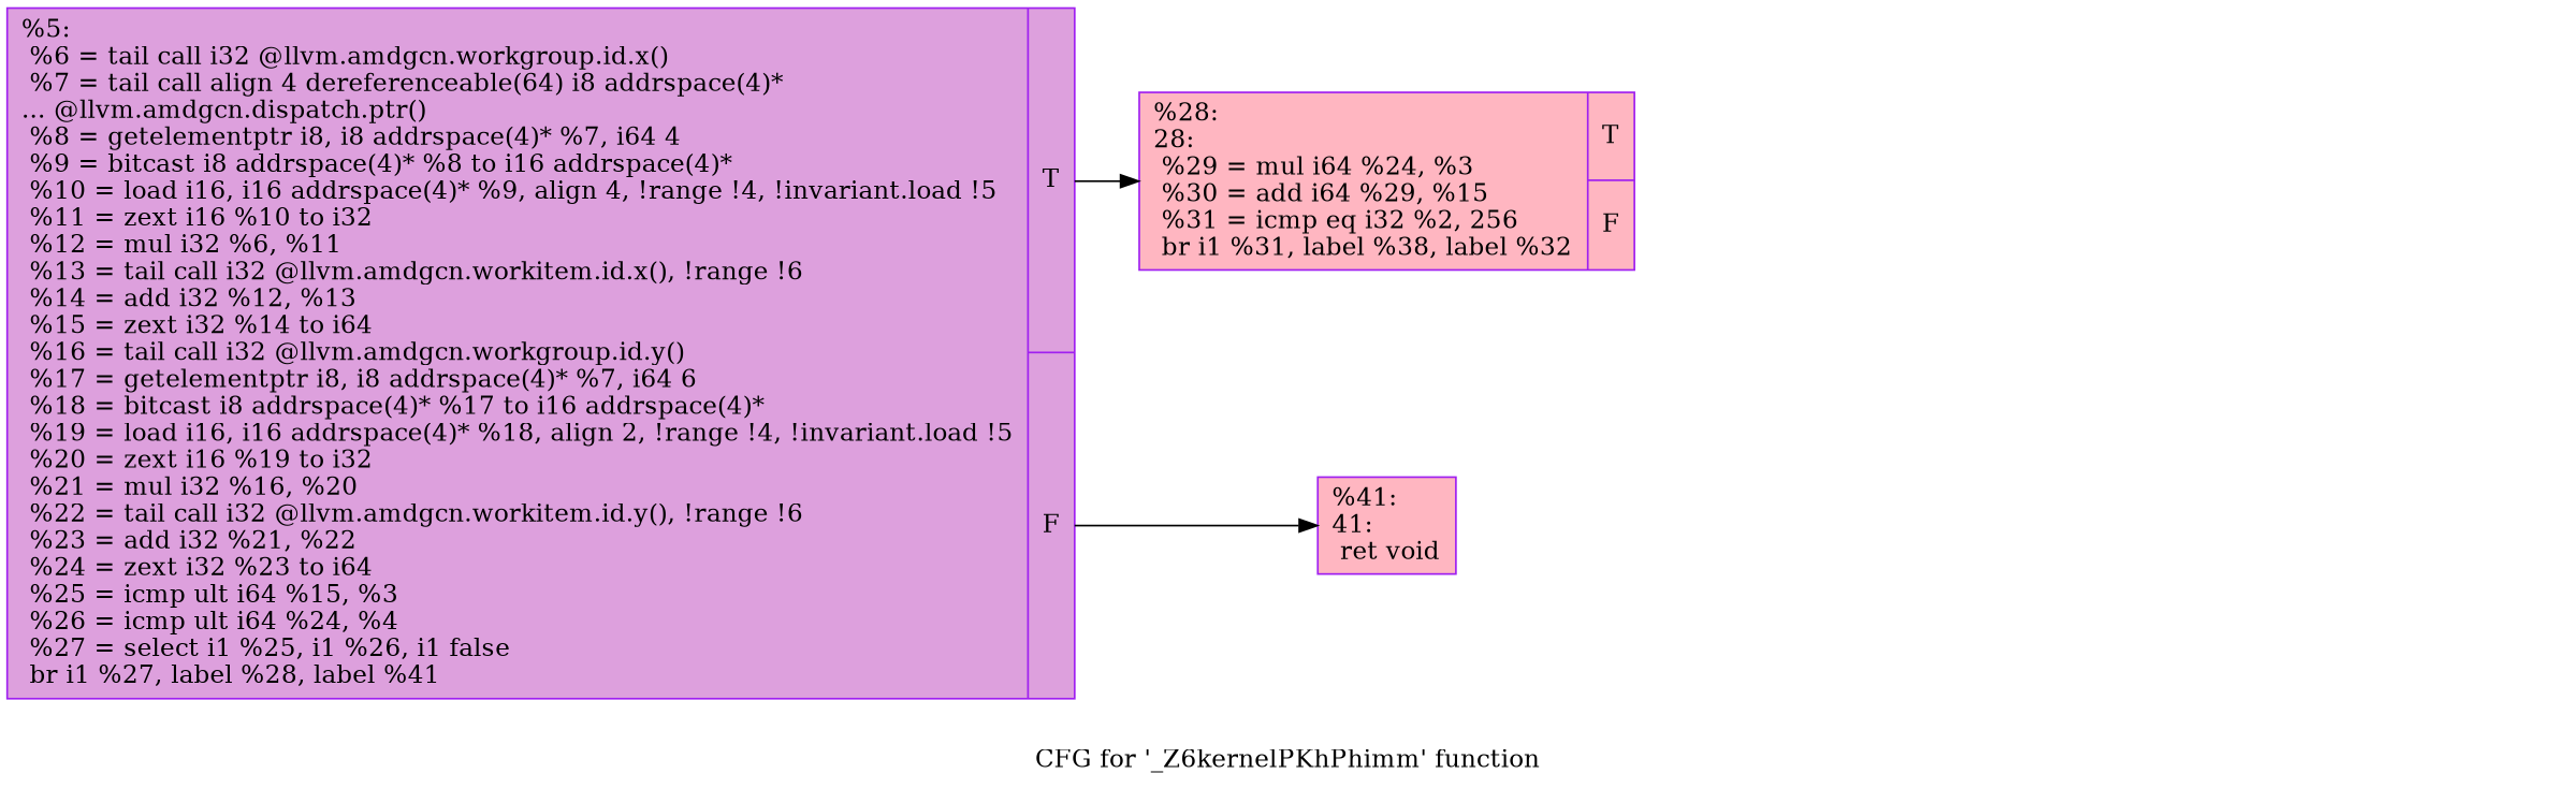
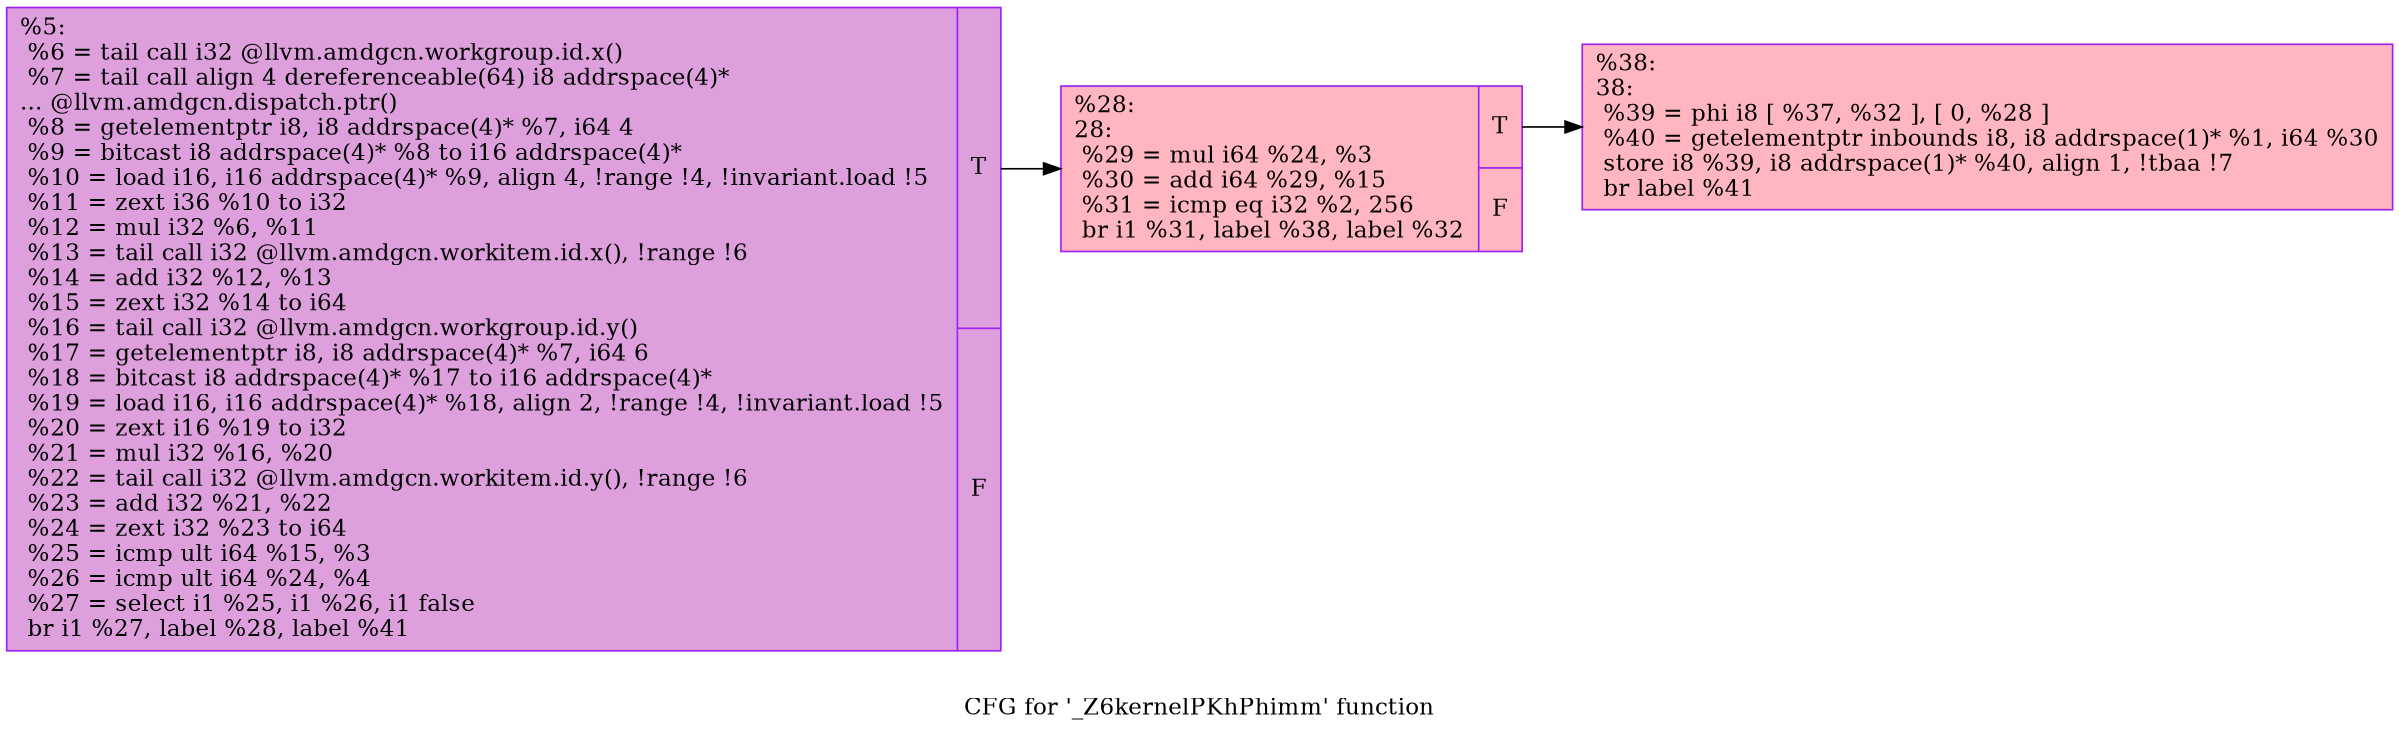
  digraph {
    label="CFG for '_Z6kernelPKhPhimm' function"
    rankdir=LR
    node [color=purple fillcolor=lightpink shape=record style=filled]
    edge [tailport=s0]
-   n1 [fillcolor=plum label="{%5:\l  %6 = tail call i32 @llvm.amdgcn.workgroup.id.x()\l  %7 = tail call align 4 dereferenceable(64) i8 addrspace(4)*\l... @llvm.amdgcn.dispatch.ptr()\l  %8 = getelementptr i8, i8 addrspace(4)* %7, i64 4\l  %9 = bitcast i8 addrspace(4)* %8 to i16 addrspace(4)*\l  %10 = load i16, i16 addrspace(4)* %9, align 4, !range !4, !invariant.load !5\l  %11 = zext i16 %10 to i32\l  %12 = mul i32 %6, %11\l  %13 = tail call i32 @llvm.amdgcn.workitem.id.x(), !range !6\l  %14 = add i32 %12, %13\l  %15 = zext i32 %14 to i64\l  %16 = tail call i32 @llvm.amdgcn.workgroup.id.y()\l  %17 = getelementptr i8, i8 addrspace(4)* %7, i64 6\l  %18 = bitcast i8 addrspace(4)* %17 to i16 addrspace(4)*\l  %19 = load i16, i16 addrspace(4)* %18, align 2, !range !4, !invariant.load !5\l  %20 = zext i16 %19 to i32\l  %21 = mul i32 %16, %20\l  %22 = tail call i32 @llvm.amdgcn.workitem.id.y(), !range !6\l  %23 = add i32 %21, %22\l  %24 = zext i32 %23 to i64\l  %25 = icmp ult i64 %15, %3\l  %26 = icmp ult i64 %24, %4\l  %27 = select i1 %25, i1 %26, i1 false\l  br i1 %27, label %28, label %41\l|{<s0>T|<s1>F}}"]
+   n1 [fillcolor=plum label="{%5:\l  %6 = tail call i32 @llvm.amdgcn.workgroup.id.x()\l  %7 = tail call align 4 dereferenceable(64) i8 addrspace(4)*\l... @llvm.amdgcn.dispatch.ptr()\l  %8 = getelementptr i8, i8 addrspace(4)* %7, i64 4\l  %9 = bitcast i8 addrspace(4)* %8 to i16 addrspace(4)*\l  %10 = load i16, i16 addrspace(4)* %9, align 4, !range !4, !invariant.load !5\l  %11 = zext i36 %10 to i32\l  %12 = mul i32 %6, %11\l  %13 = tail call i32 @llvm.amdgcn.workitem.id.x(), !range !6\l  %14 = add i32 %12, %13\l  %15 = zext i32 %14 to i64\l  %16 = tail call i32 @llvm.amdgcn.workgroup.id.y()\l  %17 = getelementptr i8, i8 addrspace(4)* %7, i64 6\l  %18 = bitcast i8 addrspace(4)* %17 to i16 addrspace(4)*\l  %19 = load i16, i16 addrspace(4)* %18, align 2, !range !4, !invariant.load !5\l  %20 = zext i16 %19 to i32\l  %21 = mul i32 %16, %20\l  %22 = tail call i32 @llvm.amdgcn.workitem.id.y(), !range !6\l  %23 = add i32 %21, %22\l  %24 = zext i32 %23 to i64\l  %25 = icmp ult i64 %15, %3\l  %26 = icmp ult i64 %24, %4\l  %27 = select i1 %25, i1 %26, i1 false\l  br i1 %27, label %28, label %41\l|{<s0>T|<s1>F}}"]
    n2 [label="{%28:\l28:                                               \l  %29 = mul i64 %24, %3\l  %30 = add i64 %29, %15\l  %31 = icmp eq i32 %2, 256\l  br i1 %31, label %38, label %32\l|{<s0>T|<s1>F}}"]
-   n3 [label="{%41:\l41:                                               \l  ret void\l}"]
+   n4 [label="{%38:\l38:                                               \l  %39 = phi i8 [ %37, %32 ], [ 0, %28 ]\l  %40 = getelementptr inbounds i8, i8 addrspace(1)* %1, i64 %30\l  store i8 %39, i8 addrspace(1)* %40, align 1, !tbaa !7\l  br label %41\l}"]
    n1 -> n2
-   n1 -> n3 [tailport=s1]
+   n2 -> n4
  }
